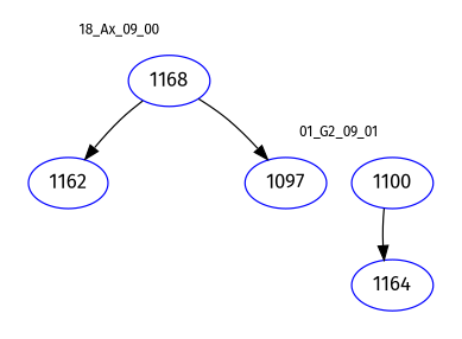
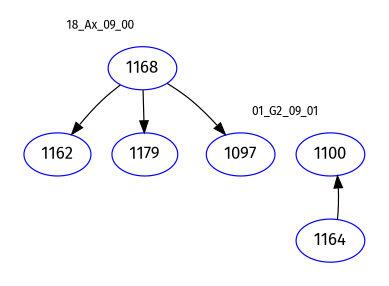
  digraph {
    fontname="Fira Sans"
    node [color=blue fontname="Fira Sans"]
    edge [color=black fontname="Fira Sans"]
    n1 [label=1168]
    n2 [label=1162]
+   n3 [label=1179]
    n4 [label=1100]
    n5 [label=1097]
    n6 [label=1164]
    subgraph cluster_1 {
      color=white
      fontsize=10
      label="18_Ax_09_00"
      n1
      n2
+     n3
    }
    subgraph cluster_2 {
      color=white
      fontsize=10
      label="01_G2_09_01"
      n4
      n5
      n6
    }
    n1 -> n2
+   n1 -> n3
    n1 -> n5
-   n4 -> n6
+   n6 -> n4
  }
